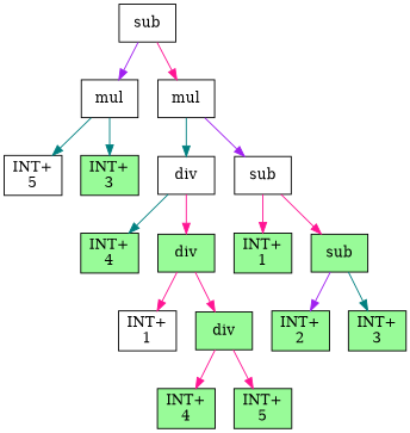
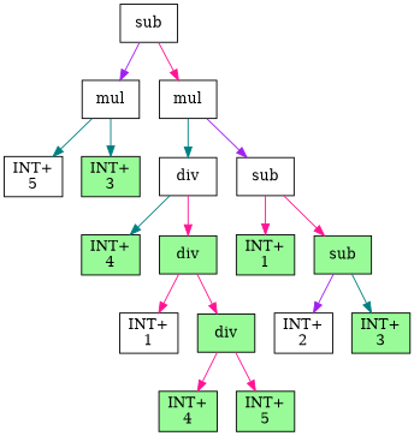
  digraph {
    node [shape=box style=filled fillcolor=palegreen]
    edge [color=deeppink]
    n1 [label=sub fillcolor=white]
    n2 [label=mul fillcolor=white]
    n3 [label=mul fillcolor=white]
    n4 [label="INT+\n5" fillcolor=white]
    n5 [label="INT+\n3"]
    n6 [label=div fillcolor=white]
    n7 [label=sub fillcolor=white]
    n8 [label="INT+\n4"]
    n9 [label=div]
    n10 [label="INT+\n1" fillcolor=white]
    n11 [label=div]
    n12 [label="INT+\n4"]
    n13 [label="INT+\n5"]
    n14 [label="INT+\n1"]
    n15 [label=sub]
-   n16 [label="INT+\n2"]
+   n16 [label="INT+\n2" fillcolor=white]
    n17 [label="INT+\n3"]
    n1 -> n2 [color=purple]
    n1 -> n3
    n2 -> n4 [color=teal]
    n2 -> n5 [color=teal]
    n3 -> n6 [color=teal]
    n3 -> n7 [color=purple]
    n6 -> n8 [color=teal]
    n6 -> n9
    n7 -> n14
    n7 -> n15
    n9 -> n10
    n9 -> n11
    n11 -> n12
    n11 -> n13
    n15 -> n16 [color=purple]
    n15 -> n17 [color=teal]
  }
